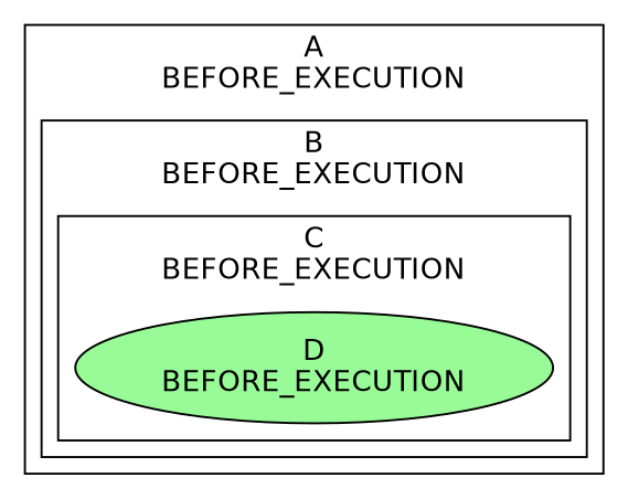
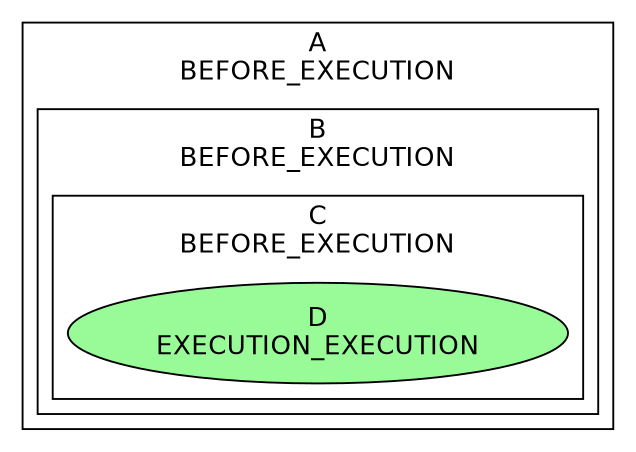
  digraph {
    compound=true
    rankdir=LR
    fontname="DejaVu Sans"
-   n1 [label="D\nBEFORE_EXECUTION" style=filled fillcolor=palegreen fontname="DejaVu Sans"]
+   n1 [label="D\nEXECUTION_EXECUTION" style=filled fillcolor=palegreen fontname="DejaVu Sans"]
    subgraph cluster_1 {
      label="A\nBEFORE_EXECUTION"
      subgraph cluster_2 {
        label="B\nBEFORE_EXECUTION"
        subgraph cluster_3 {
          label="C\nBEFORE_EXECUTION"
          n1
        }
      }
    }
  }
